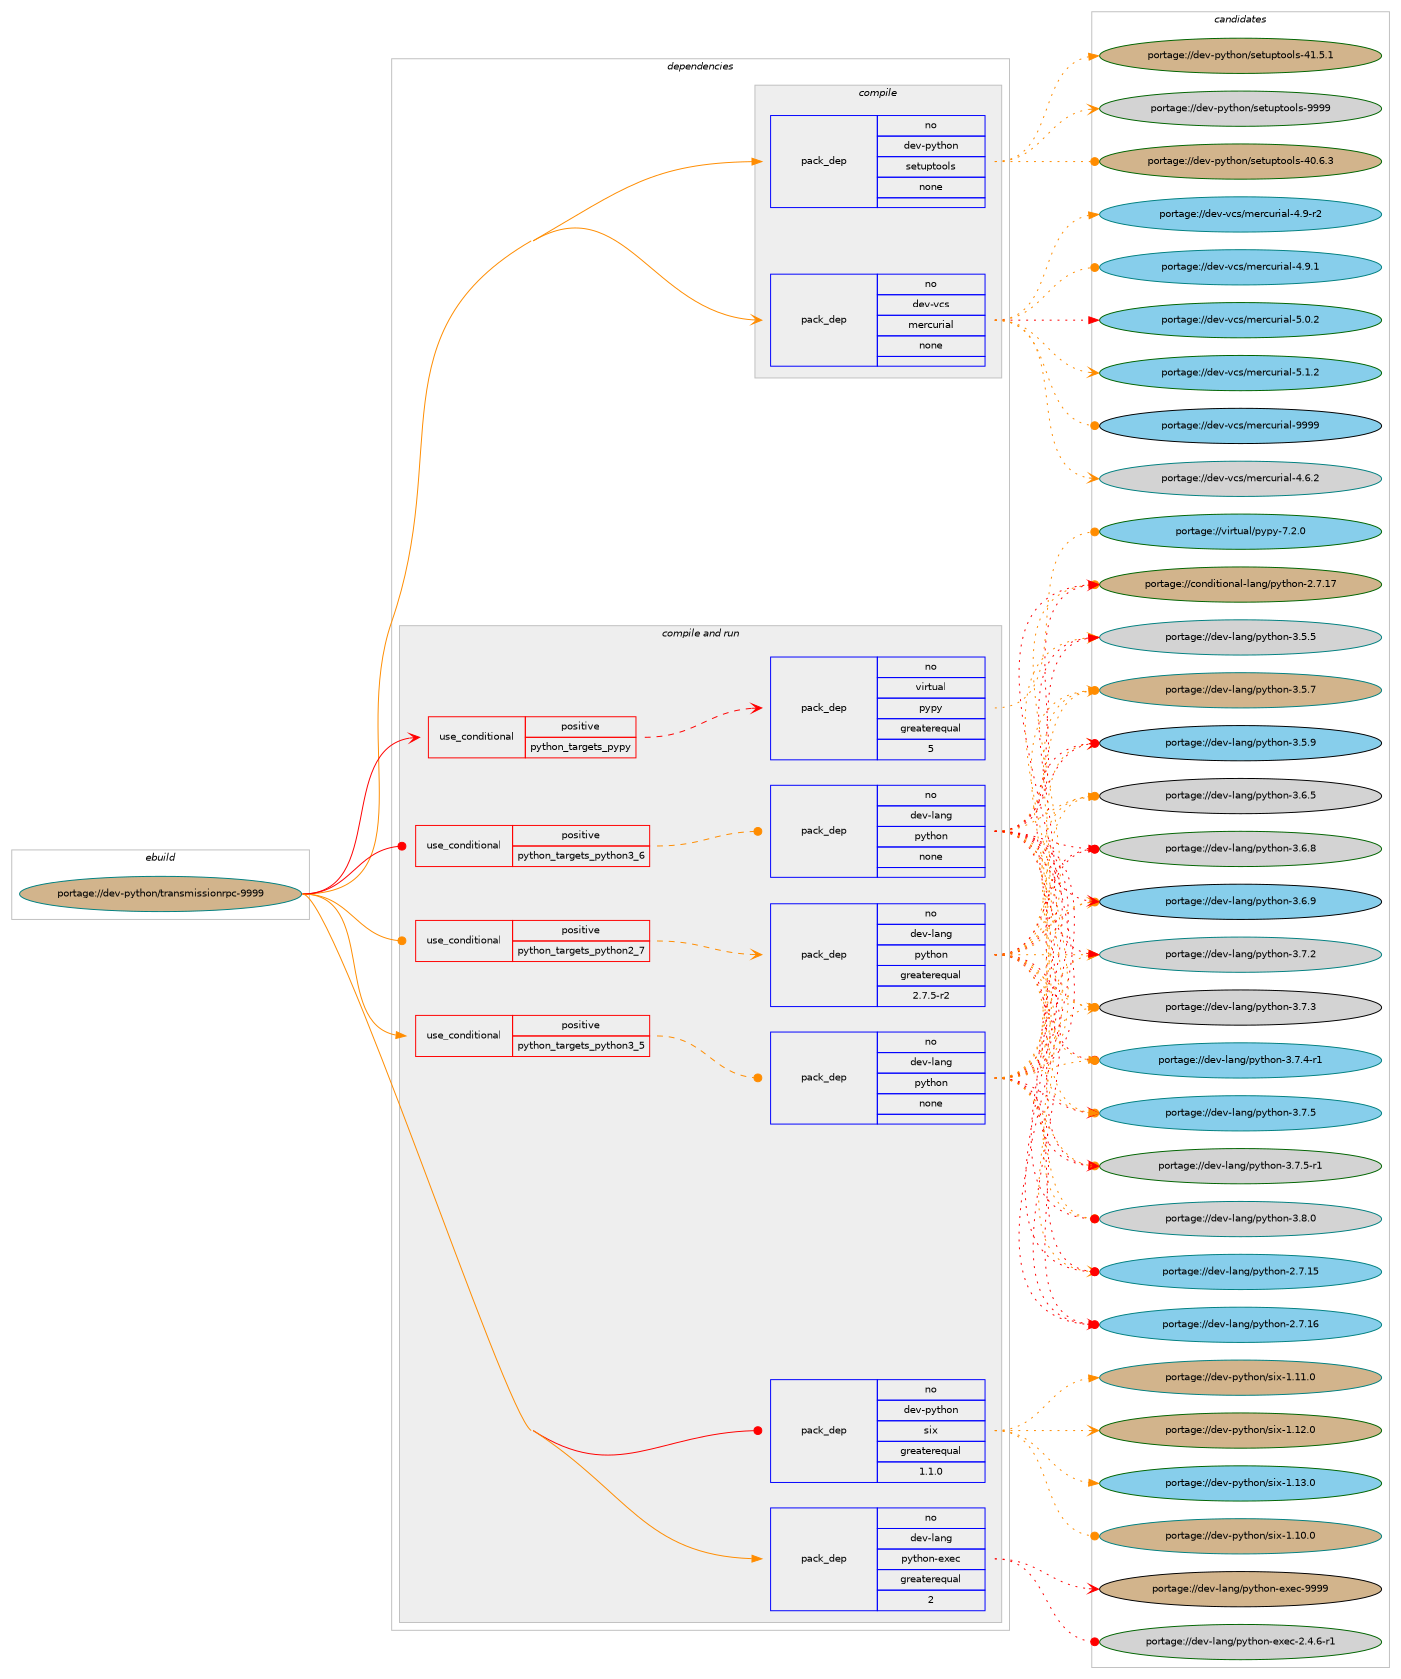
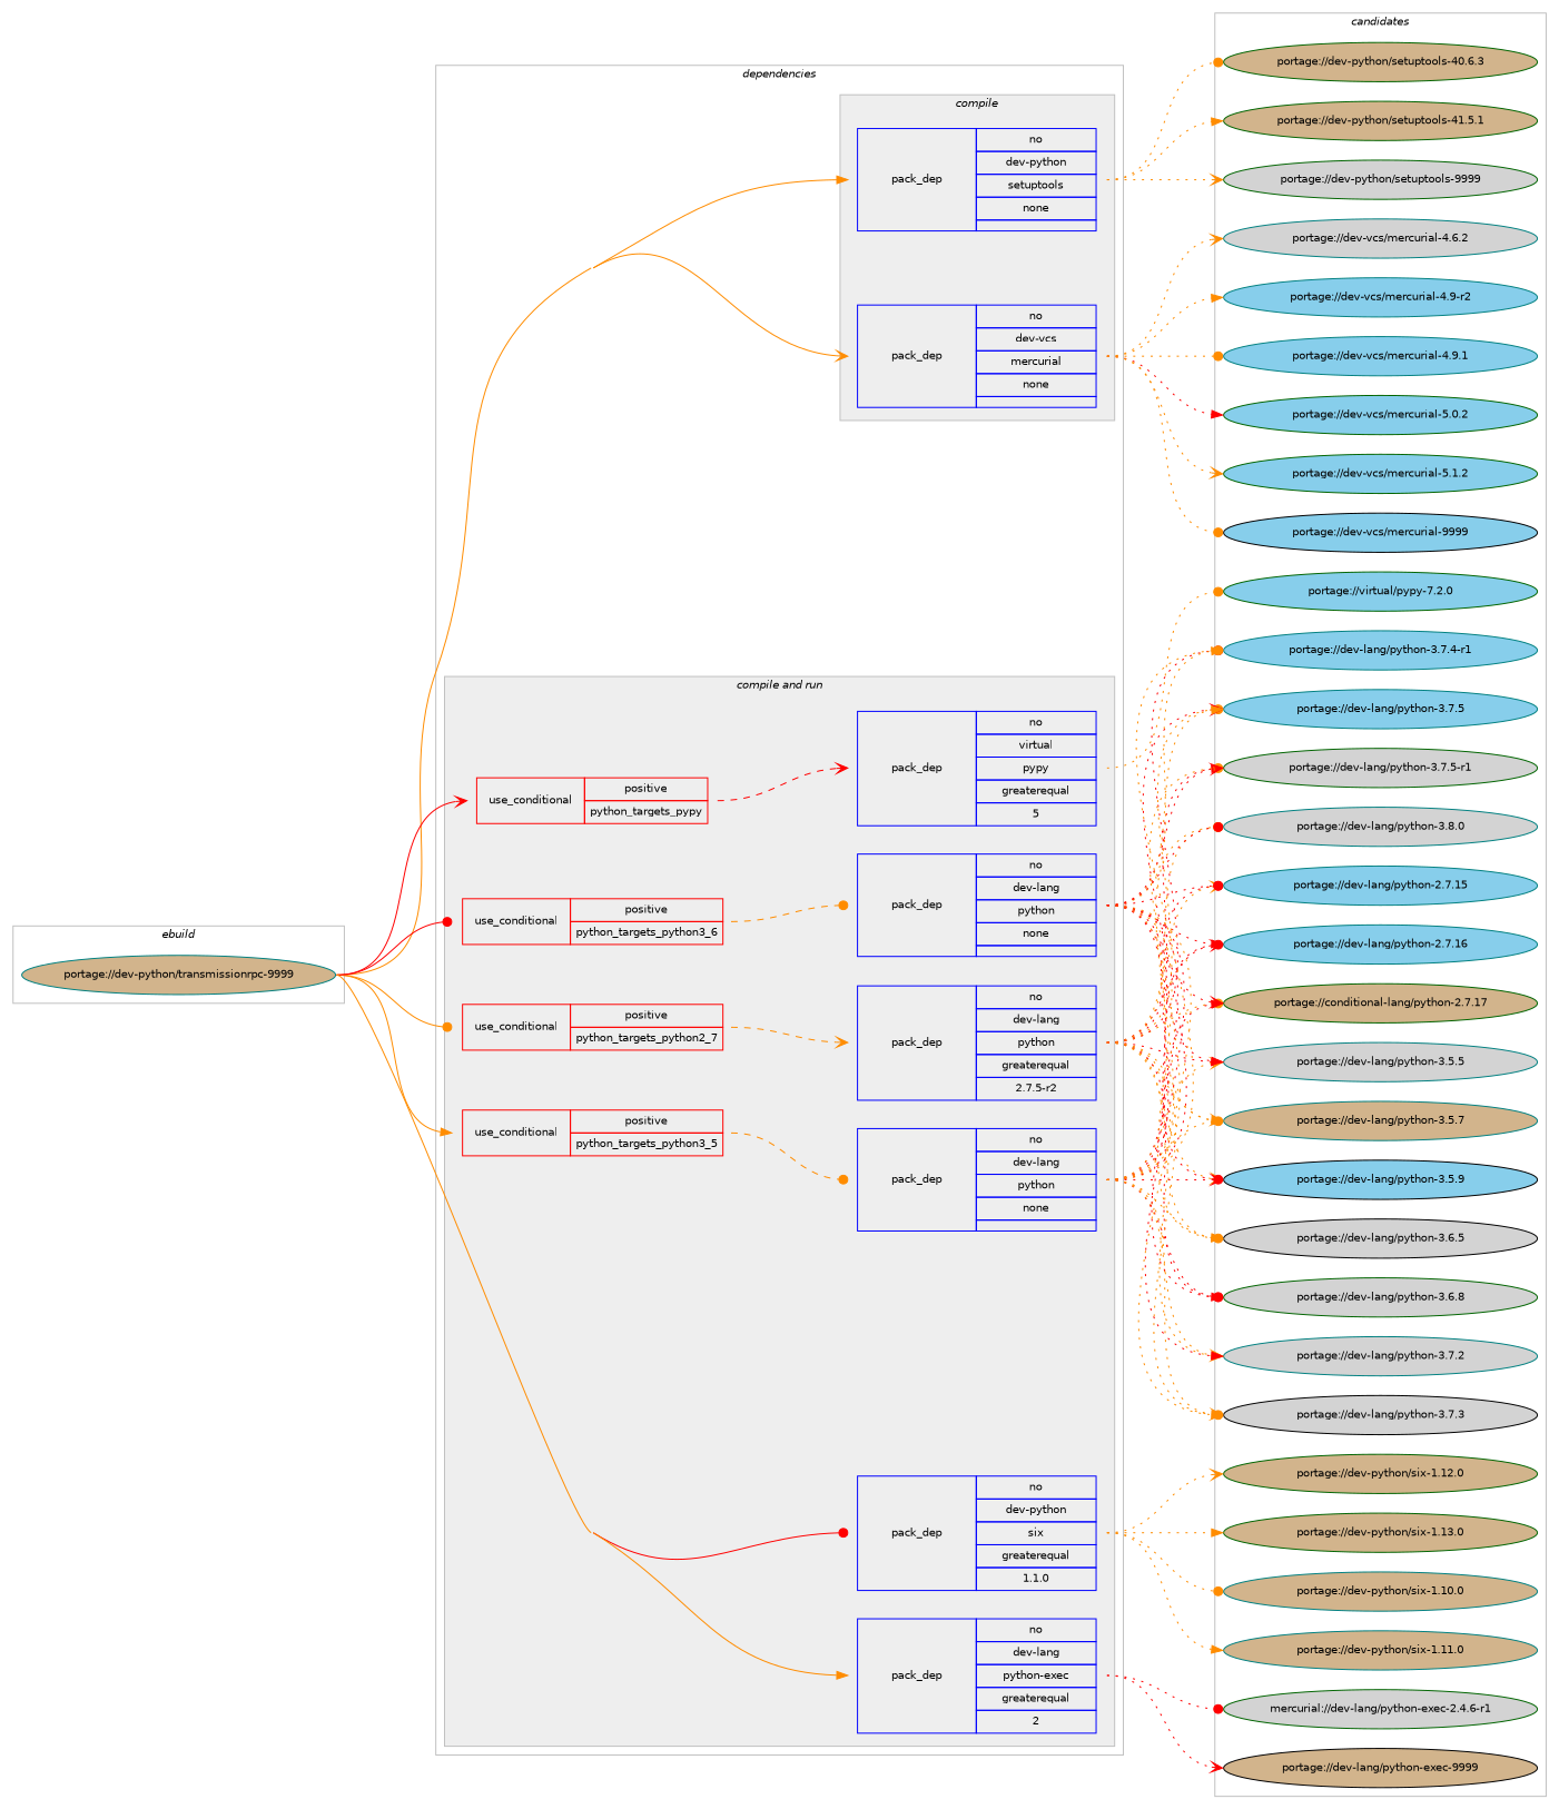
  digraph {
    compound=true
    concentrate=true
    fontname=Helvetica
    fontsize=10
    newrank=true
    rankdir=LR
    ranksep=1.5
    node [color=teal fontname=Helvetica fontsize=10 style=filled]
    edge [arrowhead=dot color=darkorange headport=w style=dotted tailport=e weight=100]
    n1 [fillcolor=tan label="portage://dev-python/transmissionrpc-9999" width=4]
    n2 [color=blue label=<<TABLE BORDER="0" CELLBORDER="1" CELLSPACING="0" CELLPADDING="4" WIDTH="220"><TR><TD ROWSPAN="6" CELLPADDING="30">pack_dep</TD></TR><TR><TD WIDTH="110">no</TD></TR><TR><TD>dev-python</TD></TR><TR><TD>setuptools</TD></TR><TR><TD>none</TD></TR><TR><TD></TD></TR></TABLE>> shape=none style=""]
    n3 [color=blue label=<<TABLE BORDER="0" CELLBORDER="1" CELLSPACING="0" CELLPADDING="4" WIDTH="220"><TR><TD ROWSPAN="6" CELLPADDING="30">pack_dep</TD></TR><TR><TD WIDTH="110">no</TD></TR><TR><TD>dev-vcs</TD></TR><TR><TD>mercurial</TD></TR><TR><TD>none</TD></TR><TR><TD></TD></TR></TABLE>> shape=none style=""]
    n4 [color=blue label=<<TABLE BORDER="0" CELLBORDER="1" CELLSPACING="0" CELLPADDING="4" WIDTH="220"><TR><TD ROWSPAN="6" CELLPADDING="30">pack_dep</TD></TR><TR><TD WIDTH="110">no</TD></TR><TR><TD>virtual</TD></TR><TR><TD>pypy</TD></TR><TR><TD>greaterequal</TD></TR><TR><TD>5</TD></TR></TABLE>> shape=none style=""]
    n5 [color=red label=<<TABLE BORDER="0" CELLBORDER="1" CELLSPACING="0" CELLPADDING="4"><TR><TD ROWSPAN="3" CELLPADDING="10">use_conditional</TD></TR><TR><TD>positive</TD></TR><TR><TD>python_targets_pypy</TD></TR></TABLE>> shape=none style=""]
    n6 [color=blue label=<<TABLE BORDER="0" CELLBORDER="1" CELLSPACING="0" CELLPADDING="4" WIDTH="220"><TR><TD ROWSPAN="6" CELLPADDING="30">pack_dep</TD></TR><TR><TD WIDTH="110">no</TD></TR><TR><TD>dev-python</TD></TR><TR><TD>six</TD></TR><TR><TD>greaterequal</TD></TR><TR><TD>1.1.0</TD></TR></TABLE>> shape=none style=""]
    n7 [color=blue label=<<TABLE BORDER="0" CELLBORDER="1" CELLSPACING="0" CELLPADDING="4" WIDTH="220"><TR><TD ROWSPAN="6" CELLPADDING="30">pack_dep</TD></TR><TR><TD WIDTH="110">no</TD></TR><TR><TD>dev-lang</TD></TR><TR><TD>python</TD></TR><TR><TD>greaterequal</TD></TR><TR><TD>2.7.5-r2</TD></TR></TABLE>> shape=none style=""]
    n8 [color=red label=<<TABLE BORDER="0" CELLBORDER="1" CELLSPACING="0" CELLPADDING="4"><TR><TD ROWSPAN="3" CELLPADDING="10">use_conditional</TD></TR><TR><TD>positive</TD></TR><TR><TD>python_targets_python2_7</TD></TR></TABLE>> shape=none style=""]
    n9 [color=blue label=<<TABLE BORDER="0" CELLBORDER="1" CELLSPACING="0" CELLPADDING="4" WIDTH="220"><TR><TD ROWSPAN="6" CELLPADDING="30">pack_dep</TD></TR><TR><TD WIDTH="110">no</TD></TR><TR><TD>dev-lang</TD></TR><TR><TD>python</TD></TR><TR><TD>none</TD></TR><TR><TD></TD></TR></TABLE>> shape=none style=""]
    n10 [color=red label=<<TABLE BORDER="0" CELLBORDER="1" CELLSPACING="0" CELLPADDING="4"><TR><TD ROWSPAN="3" CELLPADDING="10">use_conditional</TD></TR><TR><TD>positive</TD></TR><TR><TD>python_targets_python3_5</TD></TR></TABLE>> shape=none style=""]
    n11 [color=blue label=<<TABLE BORDER="0" CELLBORDER="1" CELLSPACING="0" CELLPADDING="4" WIDTH="220"><TR><TD ROWSPAN="6" CELLPADDING="30">pack_dep</TD></TR><TR><TD WIDTH="110">no</TD></TR><TR><TD>dev-lang</TD></TR><TR><TD>python</TD></TR><TR><TD>none</TD></TR><TR><TD></TD></TR></TABLE>> shape=none style=""]
    n12 [color=red label=<<TABLE BORDER="0" CELLBORDER="1" CELLSPACING="0" CELLPADDING="4"><TR><TD ROWSPAN="3" CELLPADDING="10">use_conditional</TD></TR><TR><TD>positive</TD></TR><TR><TD>python_targets_python3_6</TD></TR></TABLE>> shape=none style=""]
    n13 [color=blue label=<<TABLE BORDER="0" CELLBORDER="1" CELLSPACING="0" CELLPADDING="4" WIDTH="220"><TR><TD ROWSPAN="6" CELLPADDING="30">pack_dep</TD></TR><TR><TD WIDTH="110">no</TD></TR><TR><TD>dev-lang</TD></TR><TR><TD>python-exec</TD></TR><TR><TD>greaterequal</TD></TR><TR><TD>2</TD></TR></TABLE>> shape=none style=""]
    n14 [color=darkgreen fillcolor=tan label="portage://dev-python/setuptools-40.6.3" width=4]
    n15 [color=darkgreen fillcolor=tan label="portage://dev-python/setuptools-41.5.1" width=4]
    n16 [color=darkgreen fillcolor=lightgrey label="portage://dev-python/setuptools-9999" width=4]
    n17 [fillcolor=lightgrey label="portage://dev-vcs/mercurial-4.6.2" width=4]
    n18 [fillcolor=skyblue label="portage://dev-vcs/mercurial-4.9-r2" width=4]
    n19 [fillcolor=skyblue label="portage://dev-vcs/mercurial-4.9.1" width=4]
    n20 [color=darkgreen fillcolor=skyblue label="portage://dev-vcs/mercurial-5.0.2" width=4]
    n21 [color=darkgreen fillcolor=skyblue label="portage://dev-vcs/mercurial-5.1.2" width=4]
    n22 [color=black fillcolor=skyblue label="portage://dev-vcs/mercurial-9999" width=4]
    n23 [color=darkgreen fillcolor=skyblue label="portage://virtual/pypy-7.2.0" width=4]
    n24 [fillcolor=skyblue label="portage://dev-lang/python-2.7.15" width=4]
    n25 [fillcolor=skyblue label="portage://dev-lang/python-2.7.16" width=4]
    n26 [color=darkgreen fillcolor=tan label="portage://conditional-lang/python-2.7.17" width=4]
    n27 [fillcolor=lightgrey label="portage://dev-lang/python-3.5.5" width=4]
    n28 [fillcolor=tan label="portage://dev-lang/python-3.5.7" width=4]
    n29 [color=black fillcolor=skyblue label="portage://dev-lang/python-3.5.9" width=4]
    n30 [color=black fillcolor=lightgrey label="portage://dev-lang/python-3.6.5" width=4]
    n31 [color=darkgreen fillcolor=lightgrey label="portage://dev-lang/python-3.6.8" width=4]
-   n32 [color=black fillcolor=skyblue label="portage://dev-lang/python-3.6.9" width=4]
    n33 [fillcolor=lightgrey label="portage://dev-lang/python-3.7.2" width=4]
    n34 [color=black fillcolor=lightgrey label="portage://dev-lang/python-3.7.3" width=4]
    n35 [fillcolor=skyblue label="portage://dev-lang/python-3.7.4-r1" width=4]
    n36 [fillcolor=skyblue label="portage://dev-lang/python-3.7.5" width=4]
    n37 [color=darkgreen fillcolor=lightgrey label="portage://dev-lang/python-3.7.5-r1" width=4]
    n38 [fillcolor=lightgrey label="portage://dev-lang/python-3.8.0" width=4]
-   n39 [color=darkgreen fillcolor=lightgrey label="portage://dev-lang/python-exec-2.4.6-r1" width=4]
+   n39 [color=darkgreen fillcolor=lightgrey label="mercurial://dev-lang/python-exec-2.4.6-r1" width=4]
    n40 [color=black fillcolor=tan label="portage://dev-lang/python-exec-9999" width=4]
    n41 [fillcolor=tan label="portage://dev-python/six-1.10.0" width=4]
    n42 [fillcolor=tan label="portage://dev-python/six-1.11.0" width=4]
    n43 [color=darkgreen fillcolor=tan label="portage://dev-python/six-1.12.0" width=4]
-   n44 [color=darkgreen fillcolor=skyblue label="portage://dev-python/six-1.13.0" width=4]
+   n44 [color=darkgreen fillcolor=tan label="portage://dev-python/six-1.13.0" width=4]
    subgraph cluster_1 {
      color=gray
      label=<<i>ebuild</i>>
      rank=same
      n1
    }
    subgraph cluster_2 {
      color=gray
      label=<<i>dependencies</i>>
      subgraph cluster_3 {
        color=gray
        fillcolor="#eeeeee"
        label=<<i>compile</i>>
        style=filled
        subgraph sub_4 {
          color=gray
          fillcolor="#eeeeee"
          label=<<i>compile</i>>
          style=filled
          n2
        }
        subgraph sub_5 {
          color=gray
          fillcolor="#eeeeee"
          label=<<i>compile</i>>
          style=filled
          n3
        }
      }
      subgraph cluster_6 {
        color=gray
        fillcolor="#eeeeee"
        label=<<i>compile and run</i>>
        style=filled
        subgraph sub_7 {
          color=gray
          fillcolor="#eeeeee"
          label=<<i>compile and run</i>>
          style=filled
          n5
          subgraph sub_8 {
            color=gray
            fillcolor="#eeeeee"
            label=<<i>compile and run</i>>
            style=filled
            n4
          }
        }
        subgraph sub_9 {
          color=gray
          fillcolor="#eeeeee"
          label=<<i>compile and run</i>>
          style=filled
          n6
        }
        subgraph sub_10 {
          color=gray
          fillcolor="#eeeeee"
          label=<<i>compile and run</i>>
          style=filled
          n8
          subgraph sub_11 {
            color=gray
            fillcolor="#eeeeee"
            label=<<i>compile and run</i>>
            style=filled
            n7
          }
        }
        subgraph sub_12 {
          color=gray
          fillcolor="#eeeeee"
          label=<<i>compile and run</i>>
          style=filled
          n10
          subgraph sub_13 {
            color=gray
            fillcolor="#eeeeee"
            label=<<i>compile and run</i>>
            style=filled
            n9
          }
        }
        subgraph sub_14 {
          color=gray
          fillcolor="#eeeeee"
          label=<<i>compile and run</i>>
          style=filled
          n12
          subgraph sub_15 {
            color=gray
            fillcolor="#eeeeee"
            label=<<i>compile and run</i>>
            style=filled
            n11
          }
        }
        subgraph sub_16 {
          color=gray
          fillcolor="#eeeeee"
          label=<<i>compile and run</i>>
          style=filled
          n13
        }
      }
      subgraph cluster_17 {
        color=gray
        fillcolor="#eeeeee"
        label=<<i>run</i>>
        style=filled
      }
    }
    subgraph cluster_18 {
      color=gray
      label=<<i>candidates</i>>
      rank=same
      subgraph sub_19 {
        color=black
        label=<<i>candidates</i>>
        nodesep=1
        rank=same
        n14
        n15
        n16
      }
      subgraph sub_20 {
        color=black
        label=<<i>candidates</i>>
        nodesep=1
        rank=same
        n17
        n18
        n19
        n20
        n21
        n22
      }
      subgraph sub_21 {
        color=black
        label=<<i>candidates</i>>
        nodesep=1
        rank=same
        n23
      }
      subgraph sub_22 {
        color=black
        label=<<i>candidates</i>>
        nodesep=1
        rank=same
        n24
        n25
        n26
        n27
        n28
        n29
        n30
        n31
-       n32
        n33
        n34
        n35
        n36
        n37
        n38
      }
      subgraph sub_23 {
        color=black
        label=<<i>candidates</i>>
        nodesep=1
        rank=same
        n24
        n25
        n26
        n27
        n28
        n29
        n30
        n31
-       n32
        n33
        n34
        n35
        n36
        n37
        n38
      }
      subgraph sub_24 {
        color=black
        label=<<i>candidates</i>>
        nodesep=1
        rank=same
        n24
        n25
        n26
        n27
        n28
        n29
        n30
        n31
-       n32
        n33
        n34
        n35
        n36
        n37
        n38
      }
      subgraph sub_25 {
        color=black
        label=<<i>candidates</i>>
        nodesep=1
        rank=same
        n39
        n40
      }
      subgraph sub_26 {
        color=black
        label=<<i>candidates</i>>
        nodesep=1
        rank=same
        n41
        n42
        n43
        n44
      }
    }
    n1 -> n2 [arrowhead=normal style=solid weight=20]
    n1 -> n3 [arrowhead=vee style=solid weight=20]
    n1 -> n5 [arrowhead=vee color=red style=solid weight=20]
    n1 -> n6 [color=red style=solid weight=20]
    n1 -> n8 [style=solid weight=20]
    n1 -> n10 [arrowhead=normal style=solid weight=20]
    n1 -> n12 [color=red style=solid weight=20]
    n1 -> n13 [arrowhead=normal style=solid weight=20]
    n2 -> n14
    n2 -> n15 [arrowhead=normal]
    n2 -> n16 [arrowhead=vee]
    n3 -> n17 [arrowhead=vee]
    n3 -> n18 [arrowhead=normal]
    n3 -> n19
    n3 -> n20 [arrowhead=normal color=red]
    n3 -> n21 [arrowhead=vee]
    n3 -> n22
    n4 -> n23
    n5 -> n4 [arrowhead=vee color=red style=dashed weight=20]
    n6 -> n41
    n6 -> n42 [arrowhead=normal]
    n6 -> n43 [arrowhead=vee]
    n6 -> n44 [arrowhead=normal]
    n7 -> n24 [arrowhead=vee]
    n7 -> n25 [arrowhead=vee color=red]
    n7 -> n26
    n7 -> n27 [arrowhead=normal color=red]
    n7 -> n28 [arrowhead=vee]
    n7 -> n29 [arrowhead=vee]
    n7 -> n30 [arrowhead=normal]
    n7 -> n31 [color=red]
-   n7 -> n32
    n7 -> n33 [arrowhead=vee]
    n7 -> n34 [arrowhead=normal]
    n7 -> n35 [color=red]
    n7 -> n36
    n7 -> n37 [arrowhead=normal color=red]
    n7 -> n38
    n8 -> n7 [arrowhead=vee style=dashed weight=20]
    n9 -> n24 [color=red]
    n9 -> n25 [color=red]
    n9 -> n26 [arrowhead=normal color=red]
    n9 -> n27 [arrowhead=vee]
    n9 -> n28
    n9 -> n29 [arrowhead=vee color=red]
    n9 -> n30 [arrowhead=normal]
    n9 -> n31 [color=red]
-   n9 -> n32 [arrowhead=vee]
    n9 -> n33 [arrowhead=normal]
    n9 -> n34 [arrowhead=vee]
    n9 -> n35
    n9 -> n36 [arrowhead=vee color=red]
    n9 -> n37
    n9 -> n38
    n10 -> n9 [style=dashed weight=20]
    n11 -> n24 [color=red]
    n11 -> n25 [arrowhead=normal color=red]
    n11 -> n26 [arrowhead=vee color=red]
    n11 -> n27 [arrowhead=normal color=red]
    n11 -> n28 [arrowhead=normal]
    n11 -> n29 [color=red]
    n11 -> n30
    n11 -> n31 [arrowhead=normal color=red]
-   n11 -> n32 [arrowhead=vee color=red]
    n11 -> n33 [arrowhead=normal color=red]
    n11 -> n34
    n11 -> n35 [arrowhead=normal]
    n11 -> n36 [arrowhead=normal]
    n11 -> n37 [arrowhead=vee color=red]
    n11 -> n38 [color=red]
    n12 -> n11 [style=dashed weight=20]
    n13 -> n39 [color=red]
    n13 -> n40 [arrowhead=vee color=red]
  }
